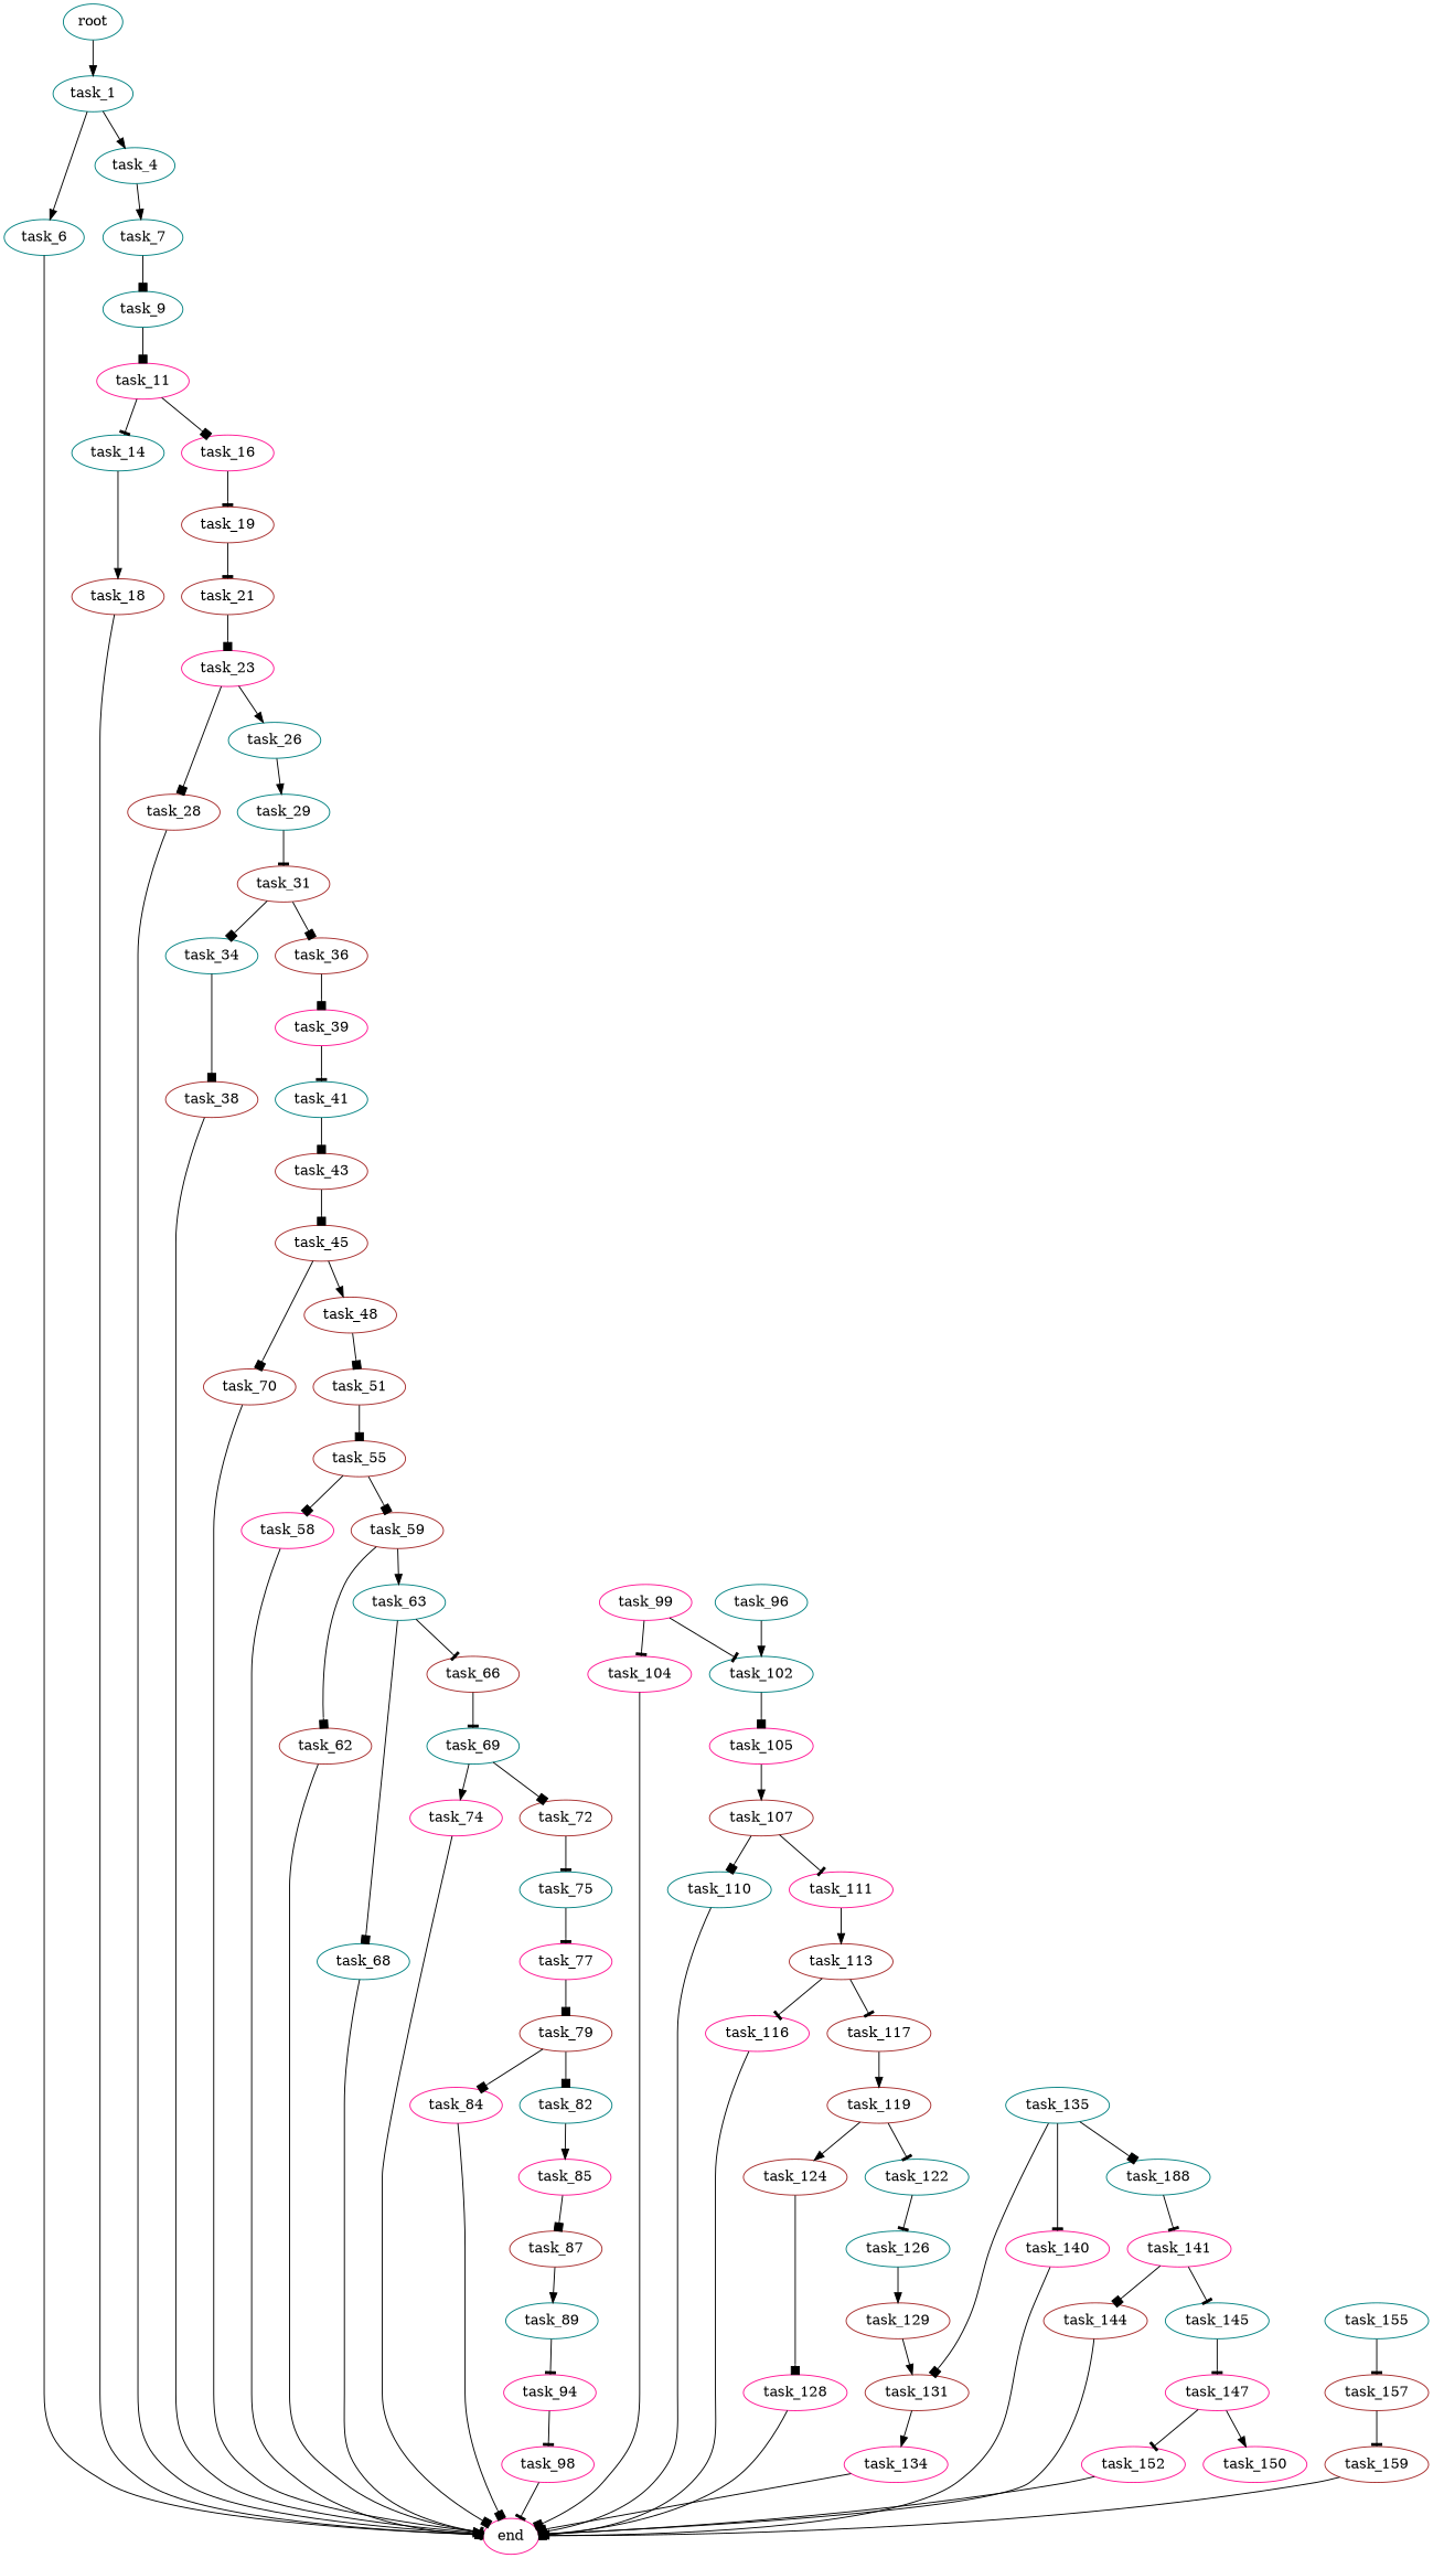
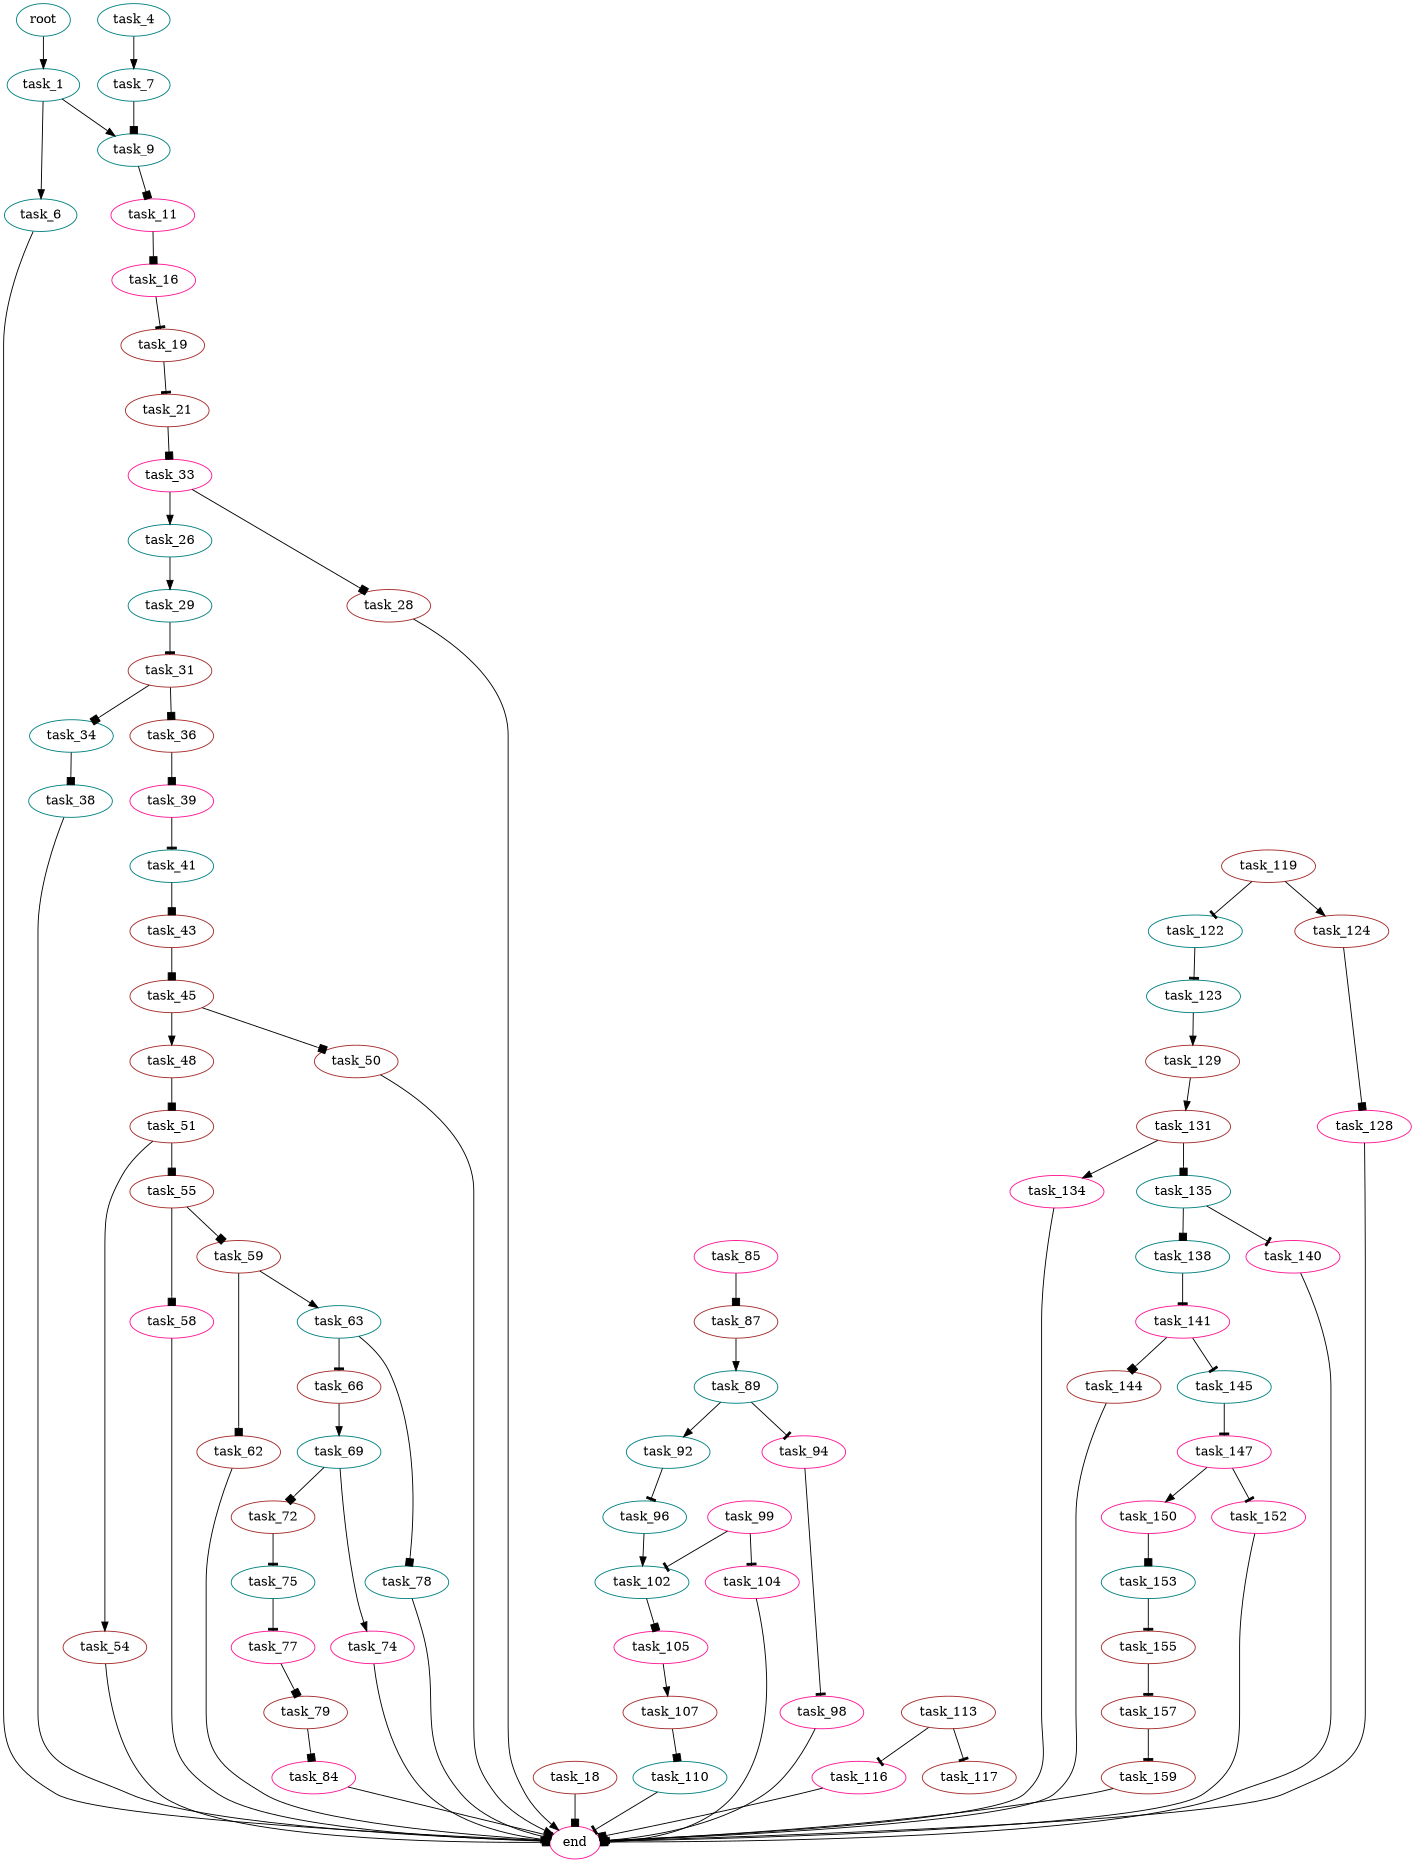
  digraph {
    node [color=teal]
    edge [arrowhead=box]
    root
    task_1
    task_4
    task_6
    task_7
    end [color=deeppink]
    task_9
    task_11 [color=deeppink]
-   task_14
    task_16 [color=deeppink]
    task_18 [color=brown]
    task_19 [color=brown]
    task_21 [color=brown]
-   task_23 [color=deeppink]
+   task_23 [color=deeppink label=task_33]
    task_26
    task_28 [color=brown]
    task_29
    task_31 [color=brown]
    task_34
    task_36 [color=brown]
-   task_38 [color=brown]
+   task_38
    task_39 [color=deeppink]
    task_41
    task_43 [color=brown]
    task_45 [color=brown]
    task_48 [color=brown]
-   task_50 [color=brown label=task_70]
+   task_50 [color=brown]
    task_51 [color=brown]
+   task_54 [color=brown]
    task_55 [color=brown]
    task_58 [color=deeppink]
    task_59 [color=brown]
    task_62 [color=brown]
    task_63
    task_66 [color=brown]
-   task_68
+   task_68 [label=task_78]
    task_69
    task_72 [color=brown]
    task_74 [color=deeppink]
    task_75
    task_77 [color=deeppink]
    task_79 [color=brown]
-   task_82
    task_84 [color=deeppink]
    task_85 [color=deeppink]
    task_87 [color=brown]
    task_89
+   task_92
    task_94 [color=deeppink]
    task_96
    task_98 [color=deeppink]
    task_102
    task_99 [color=deeppink]
    task_104 [color=deeppink]
    task_105 [color=deeppink]
    task_107 [color=brown]
    task_110
-   task_111 [color=deeppink]
    task_113 [color=brown]
    task_116 [color=deeppink]
    task_117 [color=brown]
    task_119 [color=brown]
    task_122
    task_124 [color=brown]
-   task_126
+   task_126 [label=task_123]
    task_128 [color=deeppink]
    task_129 [color=brown]
    task_131 [color=brown]
    task_134 [color=deeppink]
    task_135
-   task_138 [label=task_188]
+   task_138
    task_140 [color=deeppink]
    task_141 [color=deeppink]
    task_144 [color=brown]
    task_145
    task_147 [color=deeppink]
    task_150 [color=deeppink]
    task_152 [color=deeppink]
-   task_155
+   task_153
+   task_155 [color=brown]
    task_157 [color=brown]
    task_159 [color=brown]
    root -> task_1 [arrowhead=normal]
-   task_1 -> task_4 [arrowhead=normal]
+   task_1 -> task_9 [arrowhead=normal]
    task_1 -> task_6 [arrowhead=normal]
    task_4 -> task_7 [arrowhead=normal]
    task_6 -> end [arrowhead=tee]
    task_7 -> task_9
    task_9 -> task_11
-   task_11 -> task_14 [arrowhead=tee]
    task_11 -> task_16
-   task_14 -> task_18 [arrowhead=normal]
    task_16 -> task_19 [arrowhead=tee]
    task_18 -> end
    task_19 -> task_21 [arrowhead=tee]
    task_21 -> task_23
    task_23 -> task_26 [arrowhead=normal]
    task_23 -> task_28
    task_26 -> task_29 [arrowhead=normal]
    task_28 -> end [arrowhead=normal]
    task_29 -> task_31 [arrowhead=tee]
    task_31 -> task_34
    task_31 -> task_36
    task_34 -> task_38
    task_36 -> task_39
    task_38 -> end [arrowhead=tee]
    task_39 -> task_41 [arrowhead=tee]
    task_41 -> task_43
    task_43 -> task_45
    task_45 -> task_48 [arrowhead=normal]
    task_45 -> task_50
    task_48 -> task_51
    task_50 -> end [arrowhead=normal]
+   task_51 -> task_54 [arrowhead=normal]
    task_51 -> task_55
+   task_54 -> end
    task_55 -> task_58
    task_55 -> task_59
    task_58 -> end
    task_59 -> task_62
    task_59 -> task_63 [arrowhead=normal]
    task_62 -> end [arrowhead=normal]
    task_63 -> task_66 [arrowhead=tee]
    task_63 -> task_68
-   task_66 -> task_69 [arrowhead=tee]
+   task_66 -> task_69 [arrowhead=normal]
    task_68 -> end [arrowhead=tee]
    task_69 -> task_72
    task_69 -> task_74 [arrowhead=normal]
    task_72 -> task_75 [arrowhead=tee]
    task_74 -> end
    task_75 -> task_77 [arrowhead=tee]
    task_77 -> task_79
-   task_79 -> task_82
    task_79 -> task_84
-   task_82 -> task_85 [arrowhead=normal]
    task_84 -> end
    task_85 -> task_87
    task_87 -> task_89 [arrowhead=normal]
+   task_89 -> task_92 [arrowhead=normal]
    task_89 -> task_94 [arrowhead=tee]
+   task_92 -> task_96 [arrowhead=tee]
    task_94 -> task_98 [arrowhead=tee]
    task_96 -> task_102 [arrowhead=normal]
    task_98 -> end [arrowhead=tee]
    task_102 -> task_105
    task_99 -> task_102 [arrowhead=tee]
    task_99 -> task_104 [arrowhead=tee]
    task_104 -> end
    task_105 -> task_107 [arrowhead=normal]
    task_107 -> task_110
-   task_107 -> task_111 [arrowhead=tee]
    task_110 -> end [arrowhead=tee]
-   task_111 -> task_113 [arrowhead=normal]
    task_113 -> task_116 [arrowhead=tee]
    task_113 -> task_117 [arrowhead=tee]
    task_116 -> end
-   task_117 -> task_119 [arrowhead=normal]
    task_119 -> task_122 [arrowhead=tee]
    task_119 -> task_124 [arrowhead=normal]
    task_122 -> task_126 [arrowhead=tee]
    task_124 -> task_128
    task_126 -> task_129 [arrowhead=normal]
    task_128 -> end
    task_129 -> task_131 [arrowhead=normal]
    task_131 -> task_134 [arrowhead=normal]
-   task_135 -> task_131
+   task_131 -> task_135
    task_134 -> end
    task_135 -> task_138
    task_135 -> task_140 [arrowhead=tee]
    task_138 -> task_141 [arrowhead=tee]
    task_140 -> end
    task_141 -> task_144
    task_141 -> task_145 [arrowhead=tee]
-   task_144 -> end [arrowhead=normal]
+   task_144 -> end [arrowhead=tee]
    task_145 -> task_147 [arrowhead=tee]
    task_147 -> task_150 [arrowhead=normal]
    task_147 -> task_152 [arrowhead=tee]
+   task_150 -> task_153
    task_152 -> end
+   task_153 -> task_155 [arrowhead=tee]
    task_155 -> task_157 [arrowhead=tee]
    task_157 -> task_159 [arrowhead=tee]
    task_159 -> end [arrowhead=normal]
  }
